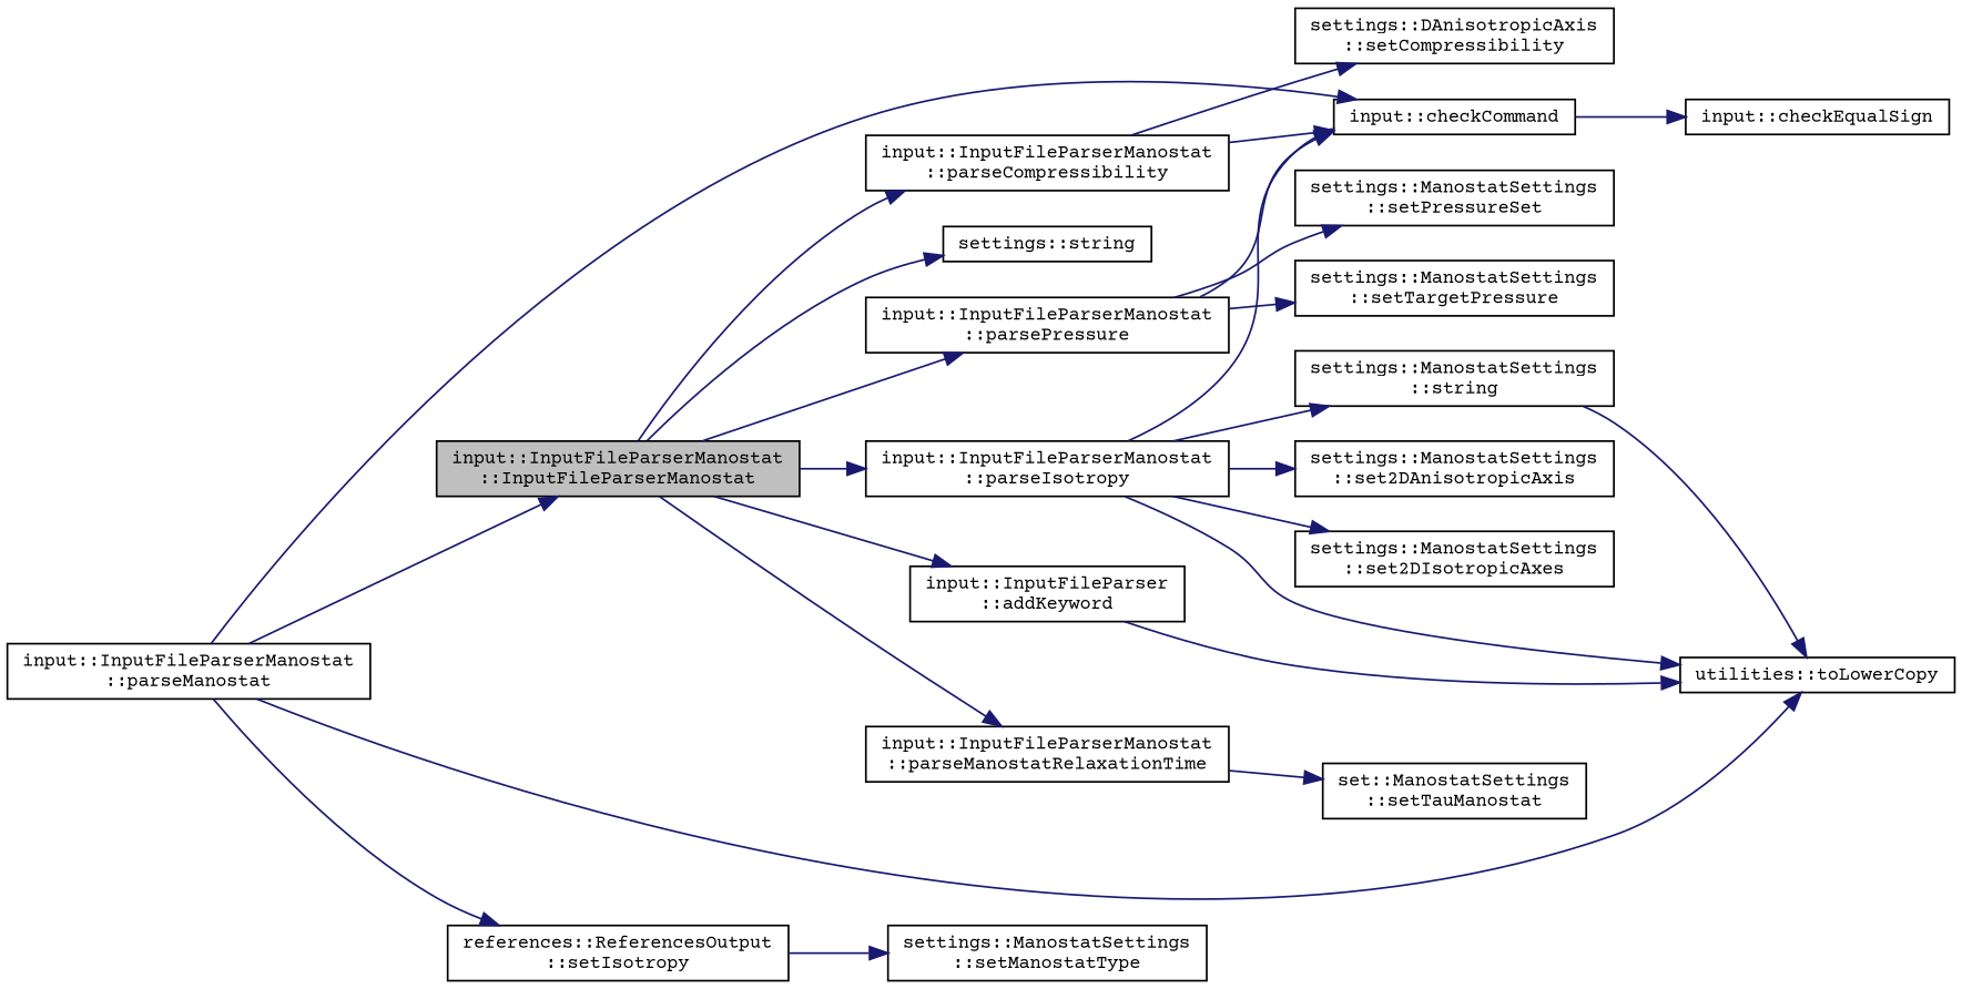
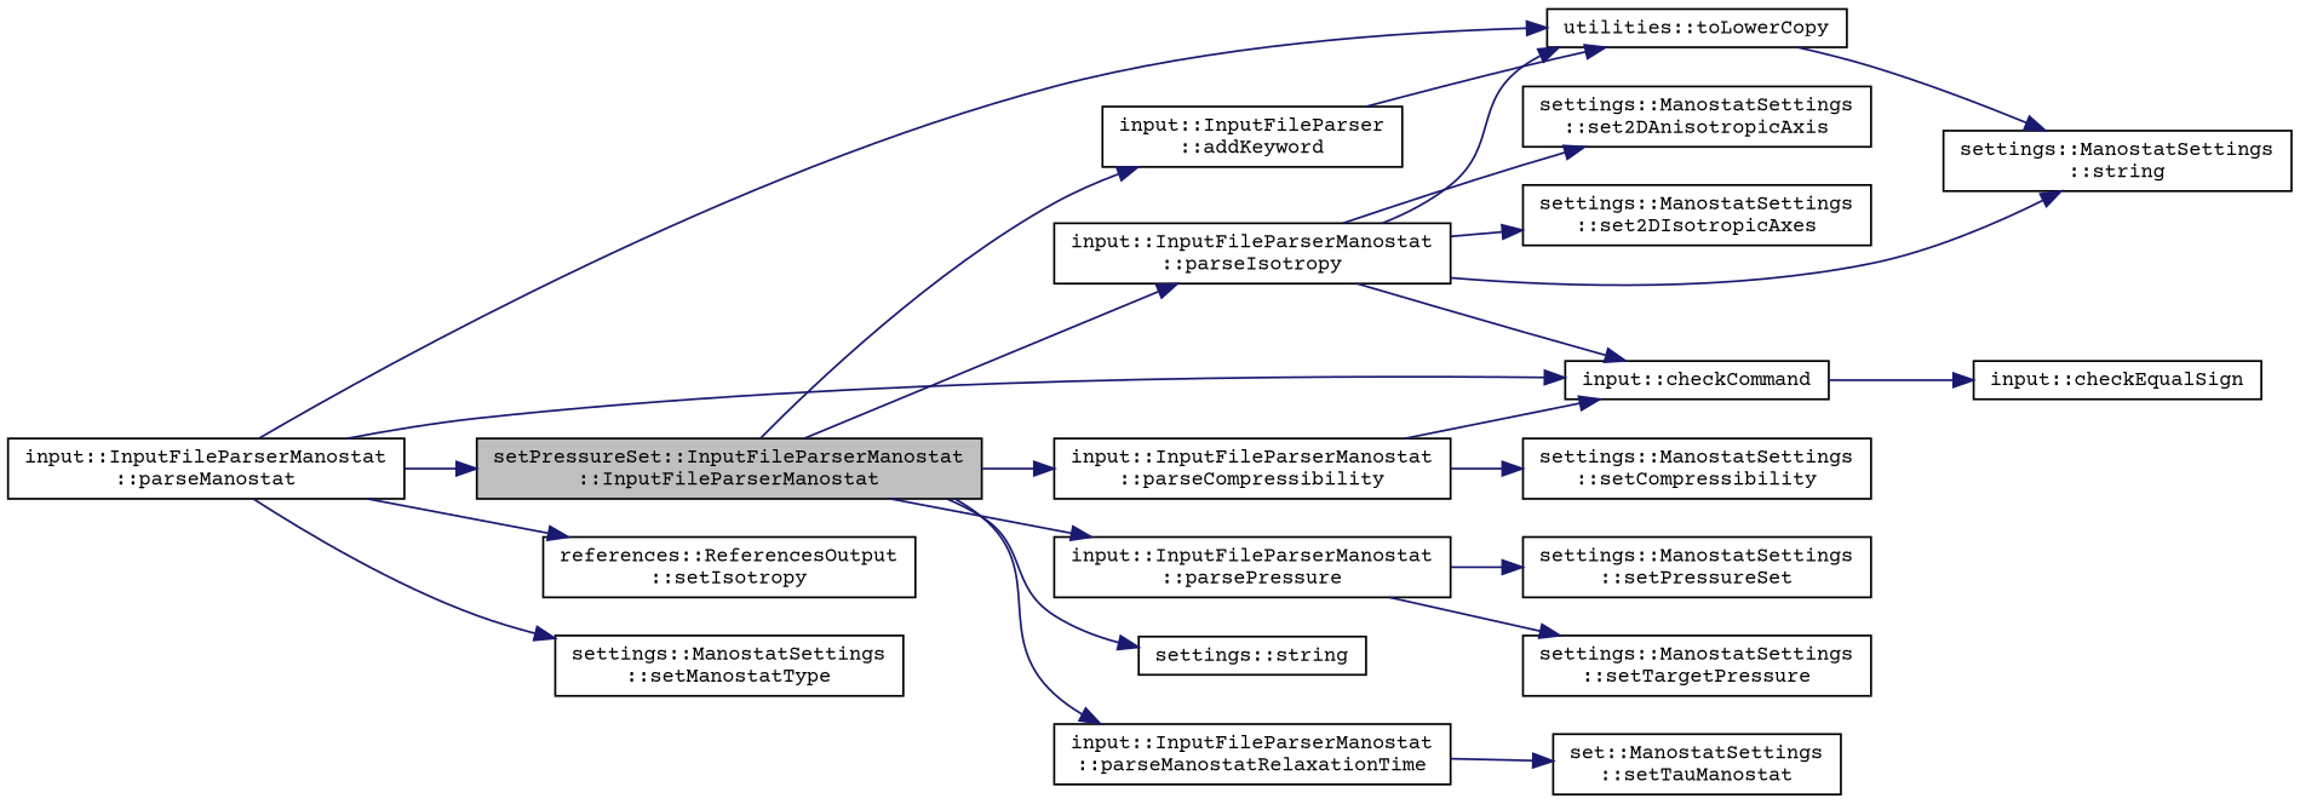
  digraph {
    fontname="Courier Prime"
    rankdir=LR
    node [color=black fillcolor=white fontname="Courier Prime" fontsize=10 shape=record style=filled]
    edge [color=midnightblue fontname="Courier Prime" fontsize=10 labelfontname=Helvetica labelfontsize=10 style=solid]
-   n1 [fillcolor=grey75 fontcolor=black height=0.2 label="input::InputFileParserManostat\l::InputFileParserManostat" width=0.4]
+   n1 [fillcolor=grey75 fontcolor=black height=0.2 label="setPressureSet::InputFileParserManostat\l::InputFileParserManostat" width=0.4]
    n2 [height=0.2 label="input::InputFileParser\l::addKeyword" width=0.4]
    n3 [height=0.2 label="input::InputFileParserManostat\l::parseCompressibility" width=0.4]
    n4 [height=0.2 label="input::InputFileParserManostat\l::parseIsotropy" width=0.4]
    n5 [height=0.2 label="input::InputFileParserManostat\l::parseManostatRelaxationTime" width=0.4]
    n6 [height=0.2 label="input::InputFileParserManostat\l::parsePressure" width=0.4]
    n7 [height=0.2 label="settings::string" width=0.4]
    n8 [height=0.2 label="utilities::toLowerCopy" width=0.4]
    n9 [height=0.2 label="input::checkCommand" width=0.4]
-   n10 [height=0.2 label="settings::DAnisotropicAxis\l::setCompressibility" width=0.4]
+   n10 [height=0.2 label="settings::ManostatSettings\l::setCompressibility" width=0.4]
    n11 [height=0.2 label="settings::ManostatSettings\l::set2DAnisotropicAxis" width=0.4]
    n12 [height=0.2 label="settings::ManostatSettings\l::set2DIsotropicAxes" width=0.4]
    n13 [height=0.2 label="settings::ManostatSettings\l::string" width=0.4]
    n14 [height=0.2 label="input::InputFileParserManostat\l::parseManostat" width=0.4]
    n15 [height=0.2 label="references::ReferencesOutput\l::setIsotropy" width=0.4]
    n16 [height=0.2 label="settings::ManostatSettings\l::setManostatType" width=0.4]
    n17 [height=0.2 label="set::ManostatSettings\l::setTauManostat" width=0.4]
    n18 [height=0.2 label="settings::ManostatSettings\l::setPressureSet" width=0.4]
    n19 [height=0.2 label="settings::ManostatSettings\l::setTargetPressure" width=0.4]
    n20 [height=0.2 label="input::checkEqualSign" width=0.4]
    n1 -> n2
    n1 -> n3
    n1 -> n4
    n1 -> n5
    n1 -> n6
    n1 -> n7
    n2 -> n8
    n3 -> n9
    n3 -> n10
    n4 -> n8
    n4 -> n9
    n4 -> n11
    n4 -> n12
    n4 -> n13
    n5 -> n17
-   n6 -> n9
    n6 -> n18
    n6 -> n19
    n9 -> n20
-   n13 -> n8
+   n8 -> n13
    n14 -> n1
    n14 -> n8
    n14 -> n9
    n14 -> n15
-   n15 -> n16
+   n14 -> n16
  }
